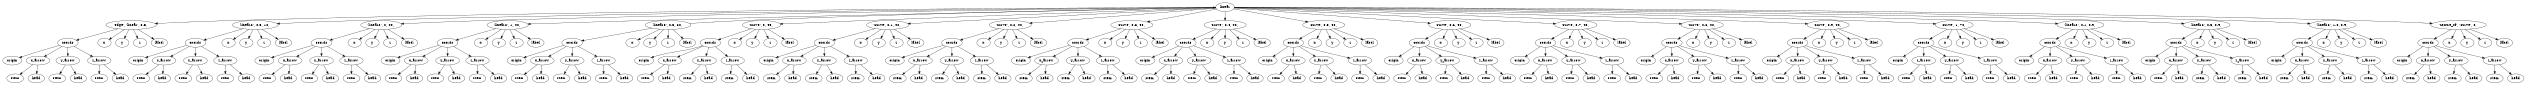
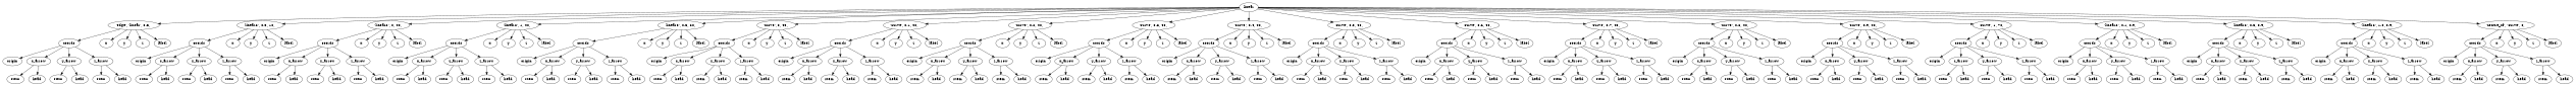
  digraph {
    rankdir=TB
    n1 [label=linear]
    n2 [label="'edge',\ 'linear',\ 0\.5,\ "]
    n3 [label="'linear2',\ 0\.5,\ 10,\ "]
    n4 [label="'linear2',\ 0,\ 40,\ "]
    n5 [label="'linear2',\ 1,\ 40,\ "]
    n6 [label="'linear3',\ 0\.5,\ 20,\ "]
    n7 [label="'curve',\ 0,\ 45,\ "]
    n8 [label="'curve',\ 0\.1,\ 40,\ "]
    n9 [label="'curve',\ 0\.2,\ 40,\ "]
    n10 [label="'curve',\ 0\.3,\ 40,\ "]
    n11 [label="'curve',\ 0\.4,\ 40,\ "]
    n12 [label="'curve',\ 0\.5,\ 40,\ "]
    n13 [label="'curve',\ 0\.6,\ 40,\ "]
    n14 [label="'curve',\ 0\.7,\ 40,\ "]
    n15 [label="'curve',\ 0\.8,\ 40,\ "]
    n16 [label="'curve',\ 0\.9,\ 40,\ "]
    n17 [label="'curve',\ 1,\ 70,\ "]
    n18 [label="'linear2',\ 0\.1,\ 0\.9,\ "]
    n19 [label="'linear2',\ 0\.5,\ 0\.9,\ "]
    n20 [label="'linear2',\ 1\.0,\ 0\.9,\ "]
    n21 [label="'centre_of',\ 'curve',\ 0,\ "]
    n22 [label=coords]
    n23 [label=x]
    n24 [label=y]
    n25 [label=z]
    n26 [label=label]
    n27 [label=coords]
    n28 [label=x]
    n29 [label=y]
    n30 [label=z]
    n31 [label=label]
    n32 [label=coords]
    n33 [label=x]
    n34 [label=y]
    n35 [label=z]
    n36 [label=label]
    n37 [label=coords]
    n38 [label=x]
    n39 [label=y]
    n40 [label=z]
    n41 [label=label]
    n42 [label=coords]
    n43 [label=x]
    n44 [label=y]
    n45 [label=z]
    n46 [label=label]
    n47 [label=coords]
    n48 [label=x]
    n49 [label=y]
    n50 [label=z]
    n51 [label=label]
    n52 [label=coords]
    n53 [label=x]
    n54 [label=y]
    n55 [label=z]
    n56 [label=label]
    n57 [label=coords]
    n58 [label=x]
    n59 [label=y]
    n60 [label=z]
    n61 [label=label]
    n62 [label=coords]
    n63 [label=x]
    n64 [label=y]
    n65 [label=z]
    n66 [label=label]
    n67 [label=coords]
    n68 [label=x]
    n69 [label=y]
    n70 [label=z]
    n71 [label=label]
    n72 [label=coords]
    n73 [label=x]
    n74 [label=y]
    n75 [label=z]
    n76 [label=label]
    n77 [label=coords]
    n78 [label=x]
    n79 [label=y]
    n80 [label=z]
    n81 [label=label]
    n82 [label=coords]
    n83 [label=x]
    n84 [label=y]
    n85 [label=z]
    n86 [label=label]
    n87 [label=coords]
    n88 [label=x]
    n89 [label=y]
    n90 [label=z]
    n91 [label=label]
    n92 [label=coords]
    n93 [label=x]
    n94 [label=y]
    n95 [label=z]
    n96 [label=label]
    n97 [label=coords]
    n98 [label=x]
    n99 [label=y]
    n100 [label=z]
    n101 [label=label]
    n102 [label=coords]
    n103 [label=x]
    n104 [label=y]
    n105 [label=z]
    n106 [label=label]
    n107 [label=coords]
    n108 [label=x]
    n109 [label=y]
    n110 [label=z]
    n111 [label=label]
    n112 [label=coords]
    n113 [label=x]
    n114 [label=y]
    n115 [label=z]
    n116 [label=label]
    n117 [label=coords]
    n118 [label=x]
    n119 [label=y]
    n120 [label=z]
    n121 [label=label]
    n122 [label=origin]
    n123 [label=x_arrow]
    n124 [label=y_arrow]
    n125 [label=z_arrow]
    n126 [label=stem]
    n127 [label=head]
    n128 [label=stem]
    n129 [label=head]
    n130 [label=stem]
    n131 [label=head]
    n132 [label=origin]
    n133 [label=x_arrow]
    n134 [label=y_arrow]
    n135 [label=z_arrow]
    n136 [label=stem]
    n137 [label=head]
    n138 [label=stem]
    n139 [label=head]
    n140 [label=stem]
    n141 [label=head]
    n142 [label=origin]
    n143 [label=x_arrow]
    n144 [label=y_arrow]
    n145 [label=z_arrow]
    n146 [label=stem]
    n147 [label=head]
    n148 [label=stem]
    n149 [label=head]
    n150 [label=stem]
    n151 [label=head]
    n152 [label=origin]
    n153 [label=x_arrow]
    n154 [label=y_arrow]
    n155 [label=z_arrow]
    n156 [label=stem]
    n157 [label=head]
    n158 [label=stem]
    n159 [label=head]
    n160 [label=stem]
    n161 [label=head]
    n162 [label=origin]
    n163 [label=x_arrow]
    n164 [label=y_arrow]
    n165 [label=z_arrow]
    n166 [label=stem]
    n167 [label=head]
    n168 [label=stem]
    n169 [label=head]
    n170 [label=stem]
    n171 [label=head]
    n172 [label=origin]
    n173 [label=x_arrow]
    n174 [label=y_arrow]
    n175 [label=z_arrow]
    n176 [label=stem]
    n177 [label=head]
    n178 [label=stem]
    n179 [label=head]
    n180 [label=stem]
    n181 [label=head]
    n182 [label=origin]
    n183 [label=x_arrow]
    n184 [label=y_arrow]
    n185 [label=z_arrow]
    n186 [label=stem]
    n187 [label=head]
    n188 [label=stem]
    n189 [label=head]
    n190 [label=stem]
    n191 [label=head]
    n192 [label=origin]
    n193 [label=x_arrow]
    n194 [label=y_arrow]
    n195 [label=z_arrow]
    n196 [label=stem]
    n197 [label=head]
    n198 [label=stem]
    n199 [label=head]
    n200 [label=stem]
    n201 [label=head]
    n202 [label=origin]
    n203 [label=x_arrow]
    n204 [label=y_arrow]
    n205 [label=z_arrow]
    n206 [label=stem]
    n207 [label=head]
    n208 [label=stem]
    n209 [label=head]
    n210 [label=stem]
    n211 [label=head]
    n212 [label=origin]
    n213 [label=x_arrow]
    n214 [label=y_arrow]
    n215 [label=z_arrow]
    n216 [label=stem]
    n217 [label=head]
    n218 [label=stem]
    n219 [label=head]
    n220 [label=stem]
    n221 [label=head]
    n222 [label=origin]
    n223 [label=x_arrow]
    n224 [label=y_arrow]
    n225 [label=z_arrow]
    n226 [label=stem]
    n227 [label=head]
    n228 [label=stem]
    n229 [label=head]
    n230 [label=stem]
    n231 [label=head]
    n232 [label=origin]
    n233 [label=x_arrow]
    n234 [label=y_arrow]
    n235 [label=z_arrow]
    n236 [label=stem]
    n237 [label=head]
    n238 [label=stem]
    n239 [label=head]
    n240 [label=stem]
    n241 [label=head]
    n242 [label=origin]
    n243 [label=x_arrow]
    n244 [label=y_arrow]
    n245 [label=z_arrow]
    n246 [label=stem]
    n247 [label=head]
    n248 [label=stem]
    n249 [label=head]
    n250 [label=stem]
    n251 [label=head]
    n252 [label=origin]
    n253 [label=x_arrow]
    n254 [label=y_arrow]
    n255 [label=z_arrow]
    n256 [label=stem]
    n257 [label=head]
    n258 [label=stem]
    n259 [label=head]
    n260 [label=stem]
    n261 [label=head]
    n262 [label=origin]
    n263 [label=x_arrow]
    n264 [label=y_arrow]
    n265 [label=z_arrow]
    n266 [label=stem]
    n267 [label=head]
    n268 [label=stem]
    n269 [label=head]
    n270 [label=stem]
    n271 [label=head]
    n272 [label=origin]
    n273 [label=x_arrow]
    n274 [label=y_arrow]
    n275 [label=z_arrow]
    n276 [label=stem]
    n277 [label=head]
    n278 [label=stem]
    n279 [label=head]
    n280 [label=stem]
    n281 [label=head]
    n282 [label=origin]
    n283 [label=x_arrow]
    n284 [label=y_arrow]
    n285 [label=z_arrow]
    n286 [label=stem]
    n287 [label=head]
    n288 [label=stem]
    n289 [label=head]
    n290 [label=stem]
    n291 [label=head]
    n292 [label=origin]
    n293 [label=x_arrow]
    n294 [label=y_arrow]
    n295 [label=z_arrow]
    n296 [label=stem]
    n297 [label=head]
    n298 [label=stem]
    n299 [label=head]
    n300 [label=stem]
    n301 [label=head]
    n302 [label=origin]
    n303 [label=x_arrow]
    n304 [label=y_arrow]
    n305 [label=z_arrow]
    n306 [label=stem]
    n307 [label=head]
    n308 [label=stem]
    n309 [label=head]
    n310 [label=stem]
    n311 [label=head]
    n312 [label=origin]
    n313 [label=x_arrow]
    n314 [label=y_arrow]
    n315 [label=z_arrow]
    n316 [label=stem]
    n317 [label=head]
    n318 [label=stem]
    n319 [label=head]
    n320 [label=stem]
    n321 [label=head]
    n1 -> n2
    n1 -> n3
    n1 -> n4
    n1 -> n5
-   n6 -> n1
+   n1 -> n6
    n1 -> n7
    n1 -> n8
    n1 -> n9
    n1 -> n10
    n1 -> n11
    n1 -> n12
    n1 -> n13
    n1 -> n14
    n1 -> n15
    n1 -> n16
    n1 -> n17
    n1 -> n18
    n1 -> n19
    n1 -> n20
    n1 -> n21
    n2 -> n22
    n2 -> n23
    n2 -> n24
    n2 -> n25
    n2 -> n26
    n3 -> n27
    n3 -> n28
    n3 -> n29
    n3 -> n30
    n3 -> n31
    n4 -> n32
    n4 -> n33
    n4 -> n34
    n4 -> n35
    n4 -> n36
    n5 -> n37
    n5 -> n38
    n5 -> n39
    n5 -> n40
    n5 -> n41
    n6 -> n42
    n6 -> n43
    n6 -> n44
    n6 -> n45
    n6 -> n46
    n7 -> n47
    n7 -> n48
    n7 -> n49
    n7 -> n50
    n7 -> n51
    n8 -> n52
    n8 -> n53
    n8 -> n54
    n8 -> n55
    n8 -> n56
    n9 -> n57
    n9 -> n58
    n9 -> n59
    n9 -> n60
    n9 -> n61
    n10 -> n62
    n10 -> n63
    n10 -> n64
    n10 -> n65
    n10 -> n66
    n11 -> n67
    n11 -> n68
    n11 -> n69
    n11 -> n70
    n11 -> n71
    n12 -> n72
    n12 -> n73
    n12 -> n74
    n12 -> n75
    n12 -> n76
    n13 -> n77
    n13 -> n78
    n13 -> n79
    n13 -> n80
    n13 -> n81
    n14 -> n82
    n14 -> n83
    n14 -> n84
    n14 -> n85
    n14 -> n86
    n15 -> n87
    n15 -> n88
    n15 -> n89
    n15 -> n90
    n15 -> n91
    n16 -> n92
    n16 -> n93
    n16 -> n94
    n16 -> n95
    n16 -> n96
    n17 -> n97
    n17 -> n98
    n17 -> n99
    n17 -> n100
    n17 -> n101
    n18 -> n102
    n18 -> n103
    n18 -> n104
    n18 -> n105
    n18 -> n106
    n19 -> n107
    n19 -> n108
    n19 -> n109
    n19 -> n110
    n19 -> n111
    n20 -> n112
    n20 -> n113
    n20 -> n114
    n20 -> n115
    n20 -> n116
    n21 -> n117
    n21 -> n118
    n21 -> n119
    n21 -> n120
    n21 -> n121
    n22 -> n122
    n22 -> n123
    n22 -> n124
    n22 -> n125
    n27 -> n132
    n27 -> n133
    n27 -> n134
    n27 -> n135
    n32 -> n142
    n32 -> n143
    n32 -> n144
    n32 -> n145
    n37 -> n152
    n37 -> n153
    n37 -> n154
    n37 -> n155
    n42 -> n162
    n42 -> n163
    n42 -> n164
    n42 -> n165
    n47 -> n172
    n47 -> n173
    n47 -> n174
    n47 -> n175
    n52 -> n182
    n52 -> n183
    n52 -> n184
    n52 -> n185
    n57 -> n192
    n57 -> n193
    n57 -> n194
    n57 -> n195
    n62 -> n202
    n62 -> n203
    n62 -> n204
    n62 -> n205
    n67 -> n212
    n67 -> n213
    n67 -> n214
    n67 -> n215
    n72 -> n222
    n72 -> n223
    n72 -> n224
    n72 -> n225
    n77 -> n232
    n77 -> n233
    n77 -> n234
    n77 -> n235
    n82 -> n242
    n82 -> n243
    n82 -> n244
    n82 -> n245
    n87 -> n252
    n87 -> n253
    n87 -> n254
    n87 -> n255
    n92 -> n262
    n92 -> n263
    n92 -> n264
    n92 -> n265
    n97 -> n272
    n97 -> n273
    n97 -> n274
    n97 -> n275
    n102 -> n282
    n102 -> n283
    n102 -> n284
    n102 -> n285
    n107 -> n292
    n107 -> n293
    n107 -> n294
    n107 -> n295
    n112 -> n302
    n112 -> n303
    n112 -> n304
    n112 -> n305
    n117 -> n312
    n117 -> n313
    n117 -> n314
    n117 -> n315
    n123 -> n126
    n123 -> n127
    n124 -> n128
    n124 -> n129
    n125 -> n130
    n125 -> n131
    n133 -> n136
    n133 -> n137
    n134 -> n138
    n134 -> n139
    n135 -> n140
    n135 -> n141
    n143 -> n146
    n143 -> n147
    n144 -> n148
    n144 -> n149
    n145 -> n150
    n145 -> n151
    n153 -> n156
    n153 -> n157
    n154 -> n158
    n154 -> n159
    n155 -> n160
    n155 -> n161
    n163 -> n166
    n163 -> n167
    n164 -> n168
    n164 -> n169
    n165 -> n170
    n165 -> n171
    n173 -> n176
    n173 -> n177
    n174 -> n178
    n174 -> n179
    n175 -> n180
    n175 -> n181
    n183 -> n186
    n183 -> n187
    n184 -> n188
    n184 -> n189
    n185 -> n190
    n185 -> n191
    n193 -> n196
    n193 -> n197
    n194 -> n198
    n194 -> n199
    n195 -> n200
    n195 -> n201
    n203 -> n206
    n203 -> n207
    n204 -> n208
    n204 -> n209
    n205 -> n210
    n205 -> n211
    n213 -> n216
    n213 -> n217
    n214 -> n218
    n214 -> n219
    n215 -> n220
    n215 -> n221
    n223 -> n226
    n223 -> n227
    n224 -> n228
    n224 -> n229
    n225 -> n230
    n225 -> n231
    n233 -> n236
    n233 -> n237
    n234 -> n238
    n234 -> n239
    n235 -> n240
    n235 -> n241
    n243 -> n246
    n243 -> n247
    n244 -> n248
    n244 -> n249
    n245 -> n250
    n245 -> n251
    n253 -> n256
    n253 -> n257
    n254 -> n258
    n254 -> n259
    n255 -> n260
    n255 -> n261
    n263 -> n266
    n263 -> n267
    n264 -> n268
    n264 -> n269
    n265 -> n270
    n265 -> n271
    n273 -> n276
    n273 -> n277
    n274 -> n278
    n274 -> n279
    n275 -> n280
    n275 -> n281
    n283 -> n286
    n283 -> n287
    n284 -> n288
    n284 -> n289
    n285 -> n290
    n285 -> n291
    n293 -> n296
    n293 -> n297
    n294 -> n298
    n294 -> n299
    n295 -> n300
    n295 -> n301
    n303 -> n306
    n303 -> n307
    n304 -> n308
    n304 -> n309
    n305 -> n310
    n305 -> n311
    n313 -> n316
    n313 -> n317
    n314 -> n318
    n314 -> n319
    n315 -> n320
    n315 -> n321
  }
